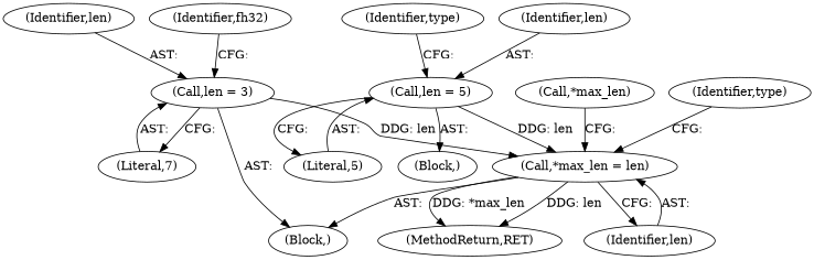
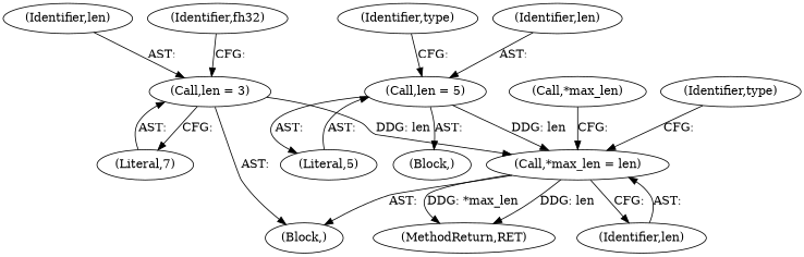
  digraph {
    n1 [label="(Call,*max_len = len)"]
    n2 [label="(MethodReturn,RET)"]
    n3 [label="(Block,)"]
    n4 [label="(Identifier,len)"]
    n5 [label="(Call,len = 5)"]
    n6 [label="(Block,)"]
    n7 [label="(Literal,5)"]
    n8 [label="(Call,len = 3)"]
    n9 [label="(Literal,7)"]
    n10 [label="(Call,*max_len)"]
    n11 [label="(Identifier,len)"]
    n12 [label="(Identifier,fh32)"]
    n13 [label="(Identifier,type)"]
    n14 [label="(Identifier,len)"]
    n15 [label="(Identifier,type)"]
    n1 -> n2 [label="DDG: len"]
    n1 -> n2 [label="DDG: *max_len"]
    n1 -> n3 [label="AST: "]
    n1 -> n4 [label="CFG: "]
    n4 -> n1 [label="AST: "]
    n5 -> n1 [label="DDG: len"]
    n5 -> n6 [label="AST: "]
-   n5 -> n7 [label="CFG: "]
+   n5 -> n7 [label="AST: "]
    n7 -> n5 [label="AST: "]
    n8 -> n1 [label="DDG: len"]
    n8 -> n3 [label="AST: "]
    n8 -> n9 [label="CFG: "]
    n9 -> n8 [label="AST: "]
    n10 -> n1 [label="CFG: "]
    n11 -> n8 [label="AST: "]
    n12 -> n8 [label="CFG: "]
    n13 -> n5 [label="CFG: "]
    n14 -> n5 [label="AST: "]
    n15 -> n1 [label="CFG: "]
  }
